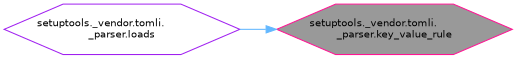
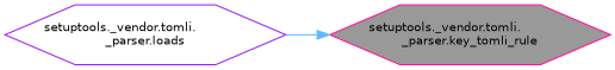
  digraph {
    rankdir=RL
    node [fontname=Helvetica fontsize=10 shape=hexagon style=filled]
-   n1 [color=deeppink fillcolor=grey60 fontcolor=black height=0.2 label="setuptools._vendor.tomli.\l_parser.key_value_rule" width=0.4]
+   n1 [color=deeppink fillcolor=grey60 fontcolor=black height=0.2 label="setuptools._vendor.tomli.\l_parser.key_tomli_rule" width=0.4]
    n2 [color=purple fillcolor=white height=0.2 label="setuptools._vendor.tomli.\l_parser.loads" width=0.4]
    n1 -> n2 [color=steelblue1 dir=back fontname=Helvetica fontsize=10 labelfontname=Helvetica labelfontsize=10 style=solid]
  }
